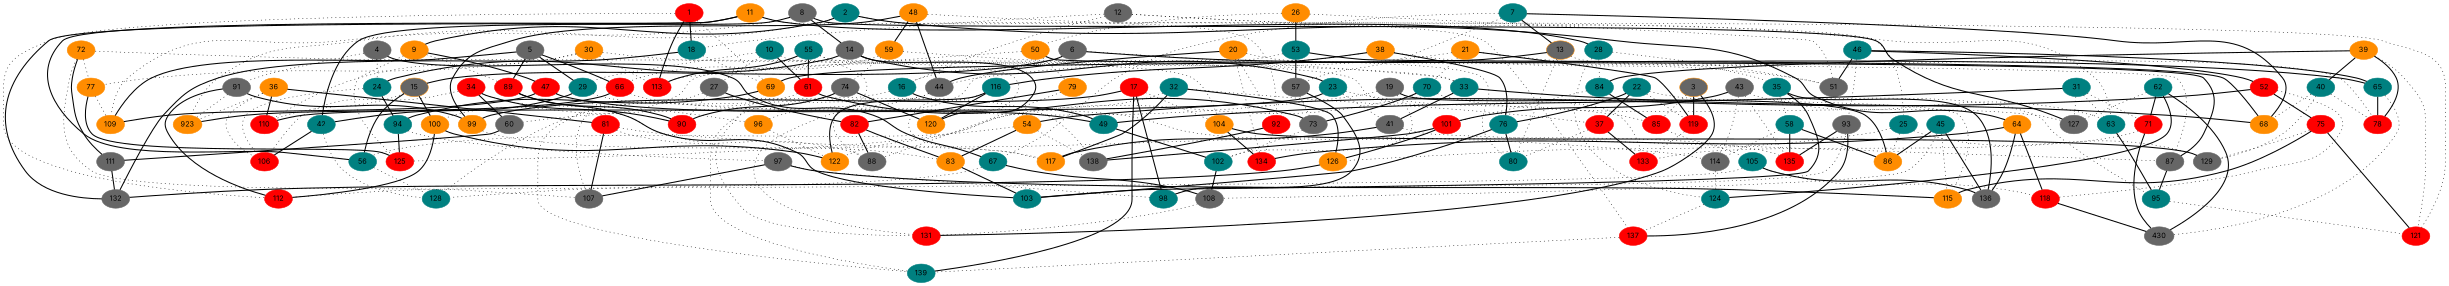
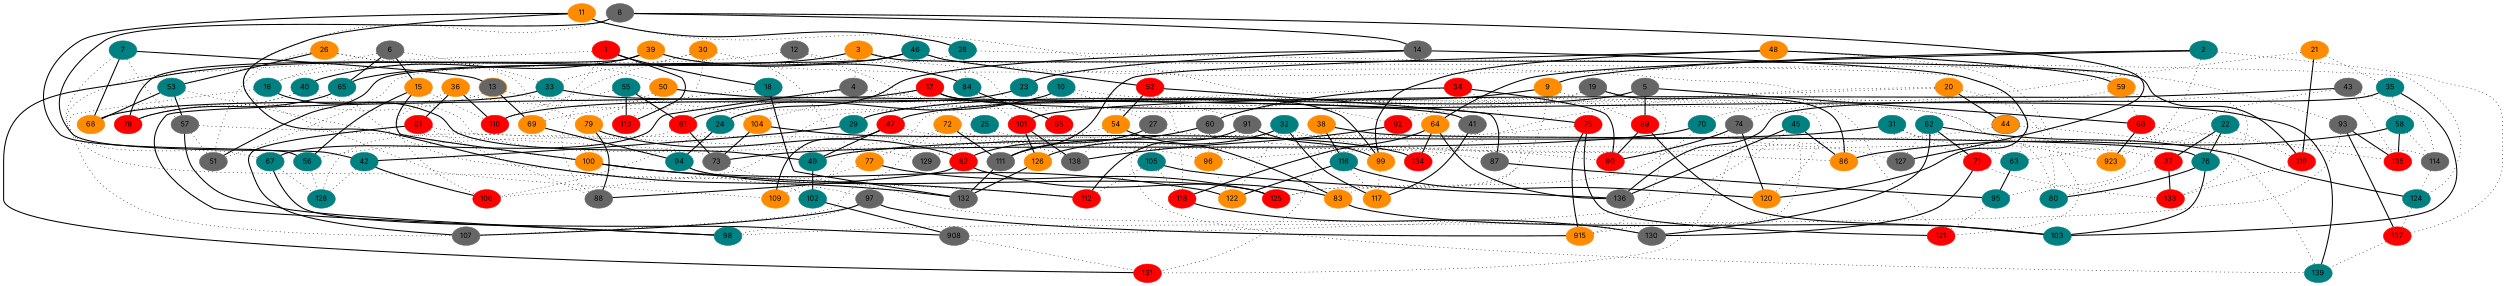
  graph {
    fontname=Inter
    node [color=teal fontname=Inter style=filled]
    edge [fontname=Inter style=bold]
    1 [color=red]
    18
    69 [color=darkorange]
    112 [color=red]
    113 [color=red]
    132 [color=gray40]
    94
    9 [color=darkorange]
    2
    64 [color=darkorange]
    n11 [color=darkorange label=923]
    137 [color=red]
    89 [color=red]
    47 [color=red]
    125 [color=red]
    134 [color=red]
    136 [color=gray40]
    118 [color=red]
    139
-   3 [color=darkorange fillcolor=gray40]
+   3 [color=darkorange]
    4 [color=gray40]
    85 [color=red]
    119 [color=red]
    131 [color=red]
    24
    67
    91 [color=gray40]
    105
    133 [color=red]
    106 [color=red]
    128
-   108 [color=gray40]
+   108 [color=gray40 label=908]
    99 [color=darkorange]
    5 [color=gray40]
    29
    66 [color=red]
    109 [color=darkorange]
    42
    138 [color=gray40]
    135 [color=red]
    90 [color=red]
    103
    6 [color=gray40]
-   15 [color=darkorange fillcolor=gray40]
+   15 [color=darkorange]
    16
    33
    65
    56
    100 [color=darkorange]
    110 [color=red]
    49
    107 [color=gray40]
    68 [color=darkorange]
    41 [color=gray40]
    78 [color=red]
-   130 [color=gray40 label=430]
+   130 [color=gray40]
    7
    13 [color=darkorange fillcolor=gray40]
    57 [color=gray40]
    80
    98
    73 [color=gray40]
    8 [color=gray40]
    14 [color=gray40]
    127 [color=gray40]
    120 [color=darkorange]
    23
    96 [color=darkorange]
    10
    27 [color=gray40]
    61 [color=red]
    82 [color=red]
    11 [color=darkorange]
    28
    92 [color=red]
    51 [color=gray40]
    84
    124
    12 [color=gray40]
    25
    63
    86 [color=darkorange]
    126 [color=darkorange]
    129 [color=gray40]
    95
    122 [color=darkorange]
    102
    17 [color=red]
    104 [color=darkorange]
    117 [color=darkorange]
    19 [color=gray40]
    60 [color=gray40]
-   115 [color=darkorange]
+   115 [color=darkorange label=915]
    111 [color=gray40]
    20 [color=darkorange]
-   44 [color=gray40]
+   44 [color=gray40 fillcolor=darkorange]
    21 [color=darkorange]
    35
    70
    58
    22
    37 [color=red]
    76
    121 [color=red]
    87 [color=gray40]
    97 [color=gray40]
    26 [color=darkorange]
    50 [color=darkorange]
    53
    79 [color=darkorange]
    88 [color=gray40]
    83 [color=darkorange]
    101 [color=red]
    30 [color=darkorange]
    77 [color=darkorange]
    31
    71 [color=red]
    32
    34 [color=red]
    114 [color=gray40]
    36 [color=darkorange]
    81 [color=red]
    38 [color=darkorange]
    116
    39 [color=darkorange]
    40
    43 [color=gray40]
    45
    46
    52 [color=red]
    93 [color=gray40]
    54 [color=darkorange]
    75 [color=red]
    48 [color=darkorange]
    59 [color=darkorange]
    74 [color=gray40]
    55
    62
    72 [color=darkorange]
    1 -- 18
    1 -- 69 [style=dotted]
    1 -- 112 [style=dotted]
    1 -- 113
    18 -- 69 [style=dotted]
    18 -- 132
    69 -- 94
    94 -- 125
    94 -- 97 [style=dotted]
    9 -- 89 [style=dotted]
    9 -- 47
    9 -- 125 [style=dotted]
    2 -- 9
    2 -- 64
    2 -- n11 [style=dotted]
    2 -- 137 [style=dotted]
    64 -- 134
    64 -- 136
    64 -- 118
    137 -- 139 [style=dotted]
    89 -- 90
    89 -- 103
    47 -- 109
    47 -- 49
    47 -- 96 [style=dotted]
    118 -- 130
+   3 -- 4 [style=dotted]
    3 -- 85 [style=dotted]
    3 -- 119
    3 -- 131
    4 -- 24 [style=dotted]
    4 -- 67
    4 -- 91 [style=dotted]
    85 -- 105 [style=dotted]
    119 -- 133 [style=dotted]
    24 -- 94
    24 -- 106 [style=dotted]
    67 -- 128 [style=dotted]
    67 -- 108
    91 -- 112
-   91 -- n11 [style=dotted]
+   91 -- 96 [style=dotted]
    91 -- 99
    105 -- 112 [style=dotted]
    105 -- 136
    105 -- 118 [style=dotted]
    108 -- 131 [style=dotted]
    99 -- 117 [style=dotted]
    5 -- 89
    5 -- 29
    5 -- 66
-   5 -- 109
    29 -- 42
    29 -- 138 [style=dotted]
    66 -- n11
    66 -- 135 [style=dotted]
    42 -- 106
    42 -- 128 [style=dotted]
    6 -- 15
    6 -- 16 [style=dotted]
    6 -- 33 [style=dotted]
    6 -- 65
    15 -- 56
    15 -- 100
    15 -- 110 [style=dotted]
    16 -- 49
    16 -- 107 [style=dotted]
    33 -- 68
    33 -- 41
    65 -- 78
    65 -- 130 [style=dotted]
    56 -- 128 [style=dotted]
    100 -- 112
    100 -- 122
    49 -- 102
    41 -- 117
    41 -- 87 [style=dotted]
    7 -- 67 [style=dotted]
    7 -- 68
    7 -- 13
    7 -- 57 [style=dotted]
    13 -- 69
    13 -- 78 [style=dotted]
    13 -- 80 [style=dotted]
    57 -- 98
    57 -- 73 [style=dotted]
    73 -- 102 [style=dotted]
    8 -- 109 [style=dotted]
    8 -- 42
    8 -- 14
    8 -- 127
    14 -- 24
    14 -- 120
    14 -- 23
    23 -- 85 [style=dotted]
    23 -- 110
    23 -- 41 [style=dotted]
    96 -- 122 [style=dotted]
    10 -- 29 [style=dotted]
    10 -- 120 [style=dotted]
    10 -- 27 [style=dotted]
    10 -- 61
    27 -- 139 [style=dotted]
    27 -- 90 [style=dotted]
    27 -- 82
    61 -- 128 [style=dotted]
    61 -- 73
    82 -- 88
    82 -- 83
    11 -- 132
    11 -- 56
    11 -- 28
    11 -- 92 [style=dotted]
    28 -- 51 [style=dotted]
    28 -- 84 [style=dotted]
    28 -- 124 [style=dotted]
    92 -- 134 [style=dotted]
    92 -- 138
    84 -- 85
    84 -- 101 [style=dotted]
    124 -- 137 [style=dotted]
    12 -- 18 [style=dotted]
    12 -- 16 [style=dotted]
    12 -- 25 [style=dotted]
    12 -- 63 [style=dotted]
    25 -- 86 [style=dotted]
    25 -- 126 [style=dotted]
    25 -- 129 [style=dotted]
    63 -- 95
    126 -- 132
    95 -- 121 [style=dotted]
    102 -- 108
    17 -- 139
    17 -- 99
    17 -- 98
    17 -- 104 [style=dotted]
    104 -- 134
-   104 -- 129
+   104 -- 73
    19 -- 86
    19 -- 102 [style=dotted]
    19 -- 60 [style=dotted]
    19 -- 115 [style=dotted]
+   60 -- 96 [style=dotted]
    60 -- 111
    111 -- 132
    20 -- 134 [style=dotted]
    20 -- 80 [style=dotted]
    20 -- 92 [style=dotted]
    20 -- 44
    44 -- 139 [style=dotted]
    44 -- 96 [style=dotted]
    21 -- 119
-   21 -- 44 [style=dotted]
    21 -- 35 [style=dotted]
    21 -- 70 [style=dotted]
    35 -- 136
    35 -- 103
    35 -- 58 [style=dotted]
    70 -- 125 [style=dotted]
    70 -- 73
    70 -- 127 [style=dotted]
    58 -- 135
    58 -- 86
    58 -- 114 [style=dotted]
    22 -- 119 [style=dotted]
    22 -- 95 [style=dotted]
    22 -- 37
    22 -- 76
    37 -- 133
    37 -- 80 [style=dotted]
    76 -- 103
    76 -- 80
    87 -- 95
    97 -- 107
    97 -- 98 [style=dotted]
    97 -- 115
    26 -- 51 [style=dotted]
    26 -- 50 [style=dotted]
    26 -- 53
+   26 -- 79 [style=dotted]
    50 -- 113 [style=dotted]
    50 -- 87
    50 -- 79 [style=dotted]
    53 -- 100 [style=dotted]
    53 -- 68
    53 -- 57
    79 -- 82
-   79 -- 88 [style=dotted]
+   79 -- 88
    83 -- 103
    101 -- 138
    101 -- 126
    30 -- 113 [style=dotted]
    30 -- 33 [style=dotted]
    30 -- 110 [style=dotted]
    30 -- 77 [style=dotted]
    77 -- 125
    77 -- 109 [style=dotted]
    31 -- 49
    31 -- 127 [style=dotted]
    31 -- 63 [style=dotted]
    31 -- 71 [style=dotted]
    71 -- 133 [style=dotted]
    71 -- 130
    32 -- 126
    32 -- 122 [style=dotted]
    32 -- 117
    32 -- 37 [style=dotted]
    34 -- 106 [style=dotted]
    34 -- 90
    34 -- 60
    34 -- 83 [style=dotted]
    114 -- 124 [style=dotted]
    36 -- n11 [style=dotted]
    36 -- 106 [style=dotted]
    36 -- 110
    36 -- 81
    81 -- 107
    81 -- 88 [style=dotted]
    81 -- 114 [style=dotted]
    38 -- 131 [style=dotted]
-   38 -- 51 [style=dotted]
+   57 -- 51 [style=dotted]
    38 -- 76
    38 -- 116
    116 -- 120
    116 -- 122
    116 -- 117 [style=dotted]
    39 -- 78
    39 -- 84
    39 -- 121 [style=dotted]
    39 -- 40
    40 -- 68 [style=dotted]
    40 -- 78 [style=dotted]
    40 -- 129 [style=dotted]
    43 -- 135 [style=dotted]
    43 -- 63 [style=dotted]
    43 -- 101
    43 -- 114 [style=dotted]
    45 -- 136
    45 -- 108 [style=dotted]
    45 -- 86
    45 -- 115 [style=dotted]
    46 -- 65
    46 -- 51
    46 -- 52
    46 -- 93 [style=dotted]
    52 -- 118 [style=dotted]
    52 -- 54
    52 -- 75
    93 -- 137
    93 -- 135
    93 -- 98 [style=dotted]
    54 -- 138 [style=dotted]
    54 -- 56 [style=dotted]
    54 -- 83
    75 -- 129 [style=dotted]
    75 -- 115
    75 -- 121
    48 -- 99
-   48 -- 44
+   48 -- 111
    48 -- 121 [style=dotted]
    48 -- 59
    59 -- 133 [style=dotted]
    59 -- 66 [style=dotted]
    59 -- 74 [style=dotted]
    74 -- 131 [style=dotted]
    74 -- 90
    74 -- 120
    55 -- 113
    55 -- 61
    55 -- 104 [style=dotted]
    55 -- 88 [style=dotted]
    62 -- 130
    62 -- 127 [style=dotted]
    62 -- 124
    62 -- 71
    72 -- 107 [style=dotted]
    72 -- 111
    72 -- 87 [style=dotted]
    72 -- 77 [style=dotted]
  }
